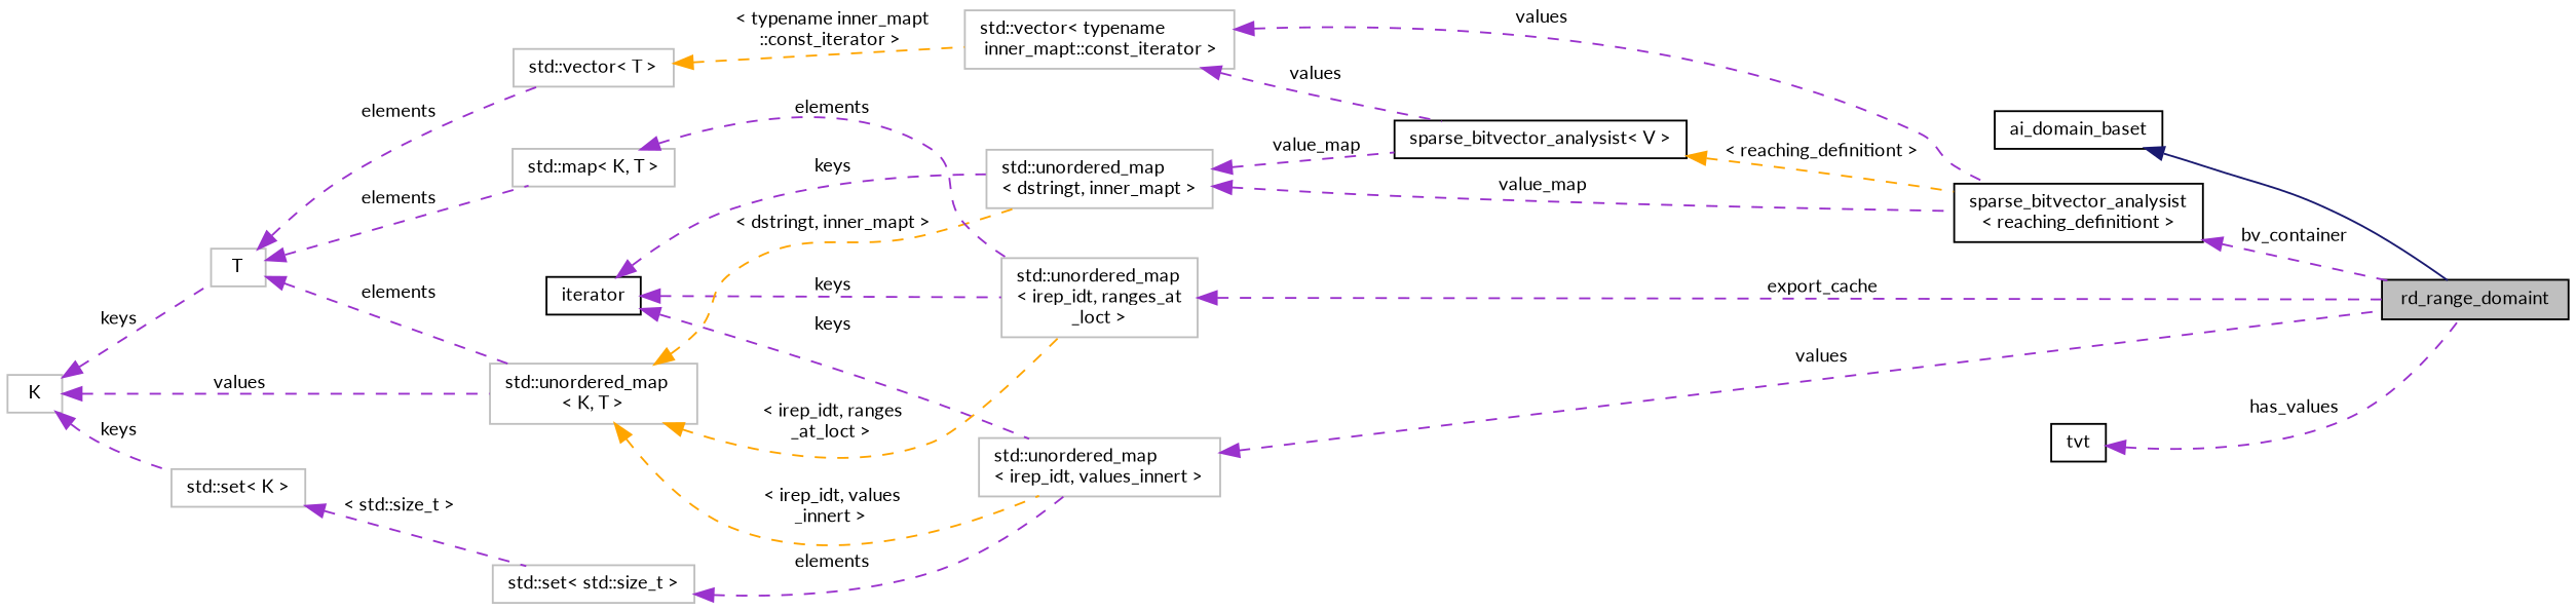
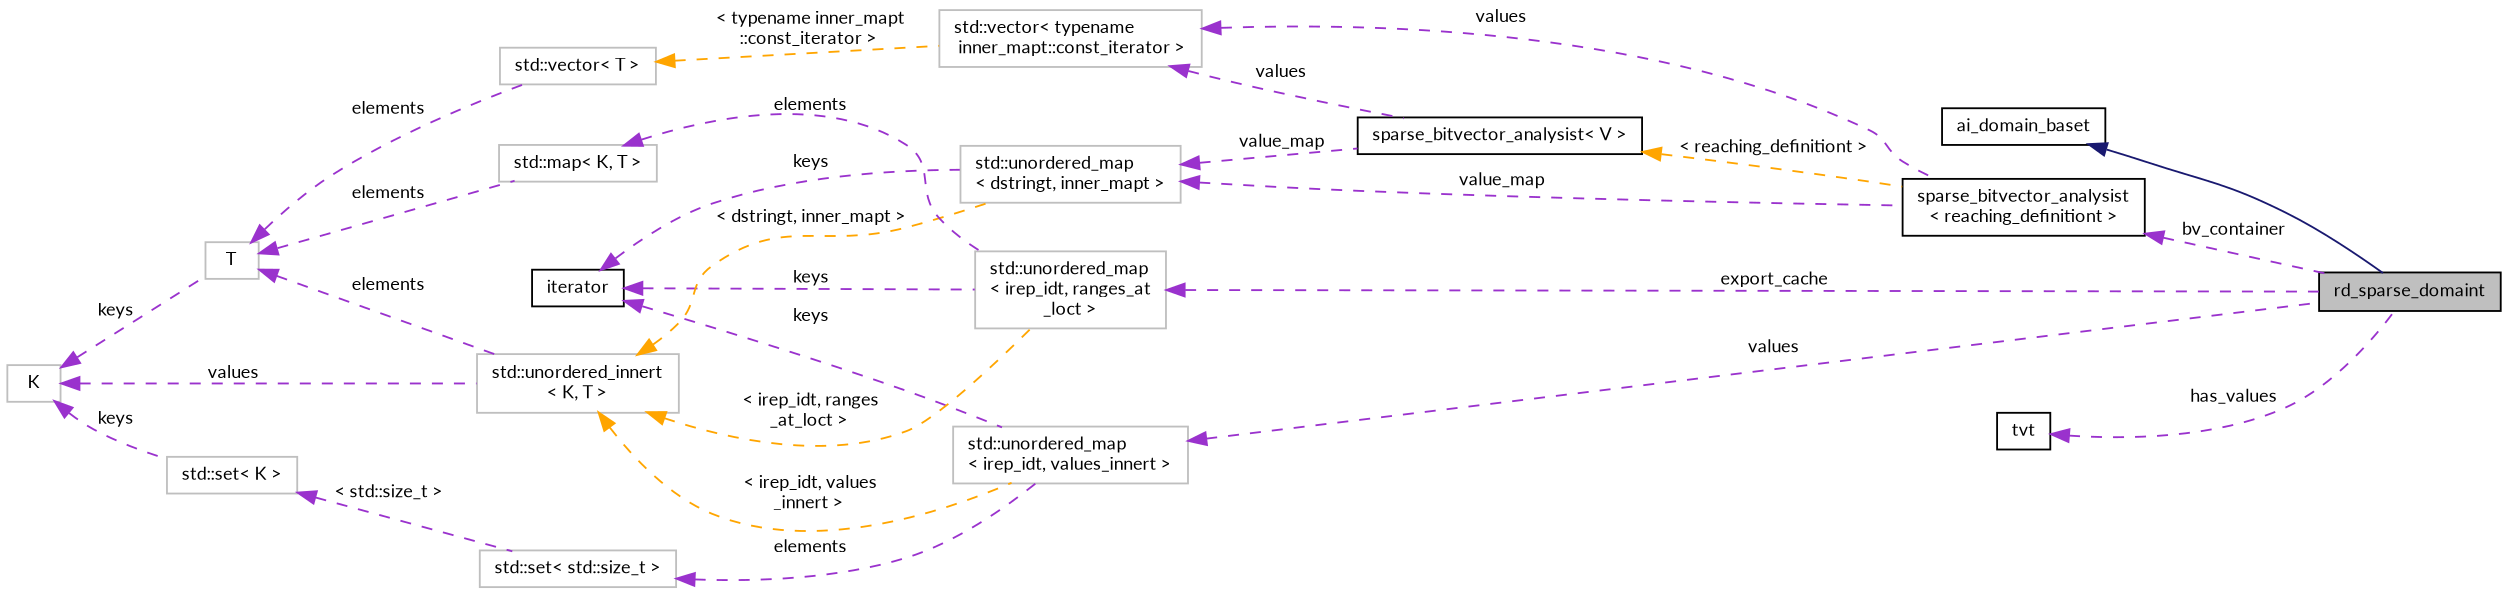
  digraph {
    fontname=Lato
    rankdir=LR
    node [color=grey75 fontname=Lato fontsize=10 shape=record]
    edge [color=darkorchid3 dir=back fontname=Lato fontsize=10 labelfontname=Helvetica labelfontsize=10 style=dashed]
-   n1 [color=black fillcolor=grey75 fontcolor=black height=0.2 label=rd_range_domaint style=filled width=0.4]
+   n1 [color=black fillcolor=grey75 fontcolor=black height=0.2 label=rd_sparse_domaint style=filled width=0.4]
    n2 [color=black height=0.2 label=ai_domain_baset width=0.4]
    n3 [color=black height=0.2 label="sparse_bitvector_analysist\l\< reaching_definitiont \>" width=0.4]
    n4 [height=0.2 label="std::unordered_map\l\< dstringt, inner_mapt \>" width=0.4]
    n5 [color=black height=0.2 label="sparse_bitvector_analysist\< V \>" width=0.4]
    n6 [color=black height=0.2 label=iterator width=0.4]
    n7 [height=0.2 label="std::unordered_map\l\< irep_idt, ranges_at\l_loct \>" width=0.4]
    n8 [height=0.2 label="std::unordered_map\l\< irep_idt, values_innert \>" width=0.4]
-   n9 [height=0.2 label="std::unordered_map\l\< K, T \>" width=0.4]
+   n9 [height=0.2 label="std::unordered_innert\l\< K, T \>" width=0.4]
    n10 [height=0.2 label=K width=0.4]
    n11 [height=0.2 label="std::set\< K \>" width=0.4]
    n12 [height=0.2 label=T width=0.4]
    n13 [height=0.2 label="std::map\< K, T \>" width=0.4]
    n14 [height=0.2 label="std::set\< std::size_t \>" width=0.4]
    n15 [height=0.2 label="std::vector\< T \>" width=0.4]
    n16 [height=0.2 label="std::vector\< typename\l inner_mapt::const_iterator \>" width=0.4]
    n17 [color=black height=0.2 label=tvt width=0.4]
    n2 -> n1 [color=midnightblue style=solid]
    n3 -> n1 [label=" bv_container"]
    n4 -> n3 [label=" value_map"]
    n4 -> n5 [label=" value_map"]
    n5 -> n3 [color=orange label=" \< reaching_definitiont \>"]
    n6 -> n4 [label=" keys"]
    n6 -> n7 [label=" keys"]
    n6 -> n8 [label=" keys"]
    n7 -> n1 [label=" export_cache"]
    n8 -> n1 [label=" values"]
    n9 -> n4 [color=orange label=" \< dstringt, inner_mapt \>"]
    n9 -> n7 [color=orange label=" \< irep_idt, ranges\l_at_loct \>"]
    n9 -> n8 [color=orange label=" \< irep_idt, values\l_innert \>"]
    n10 -> n9 [label=" values"]
    n10 -> n11 [label=" keys"]
    n10 -> n12 [label=" keys"]
    n11 -> n14 [label=" \< std::size_t \>"]
    n12 -> n9 [label=" elements"]
    n12 -> n13 [label=" elements"]
    n12 -> n15 [label=" elements"]
    n13 -> n7 [label=" elements"]
    n14 -> n8 [label=" elements"]
    n15 -> n16 [color=orange label=" \< typename inner_mapt\l::const_iterator \>"]
    n16 -> n3 [label=" values"]
    n16 -> n5 [label=" values"]
    n17 -> n1 [label=" has_values"]
  }
